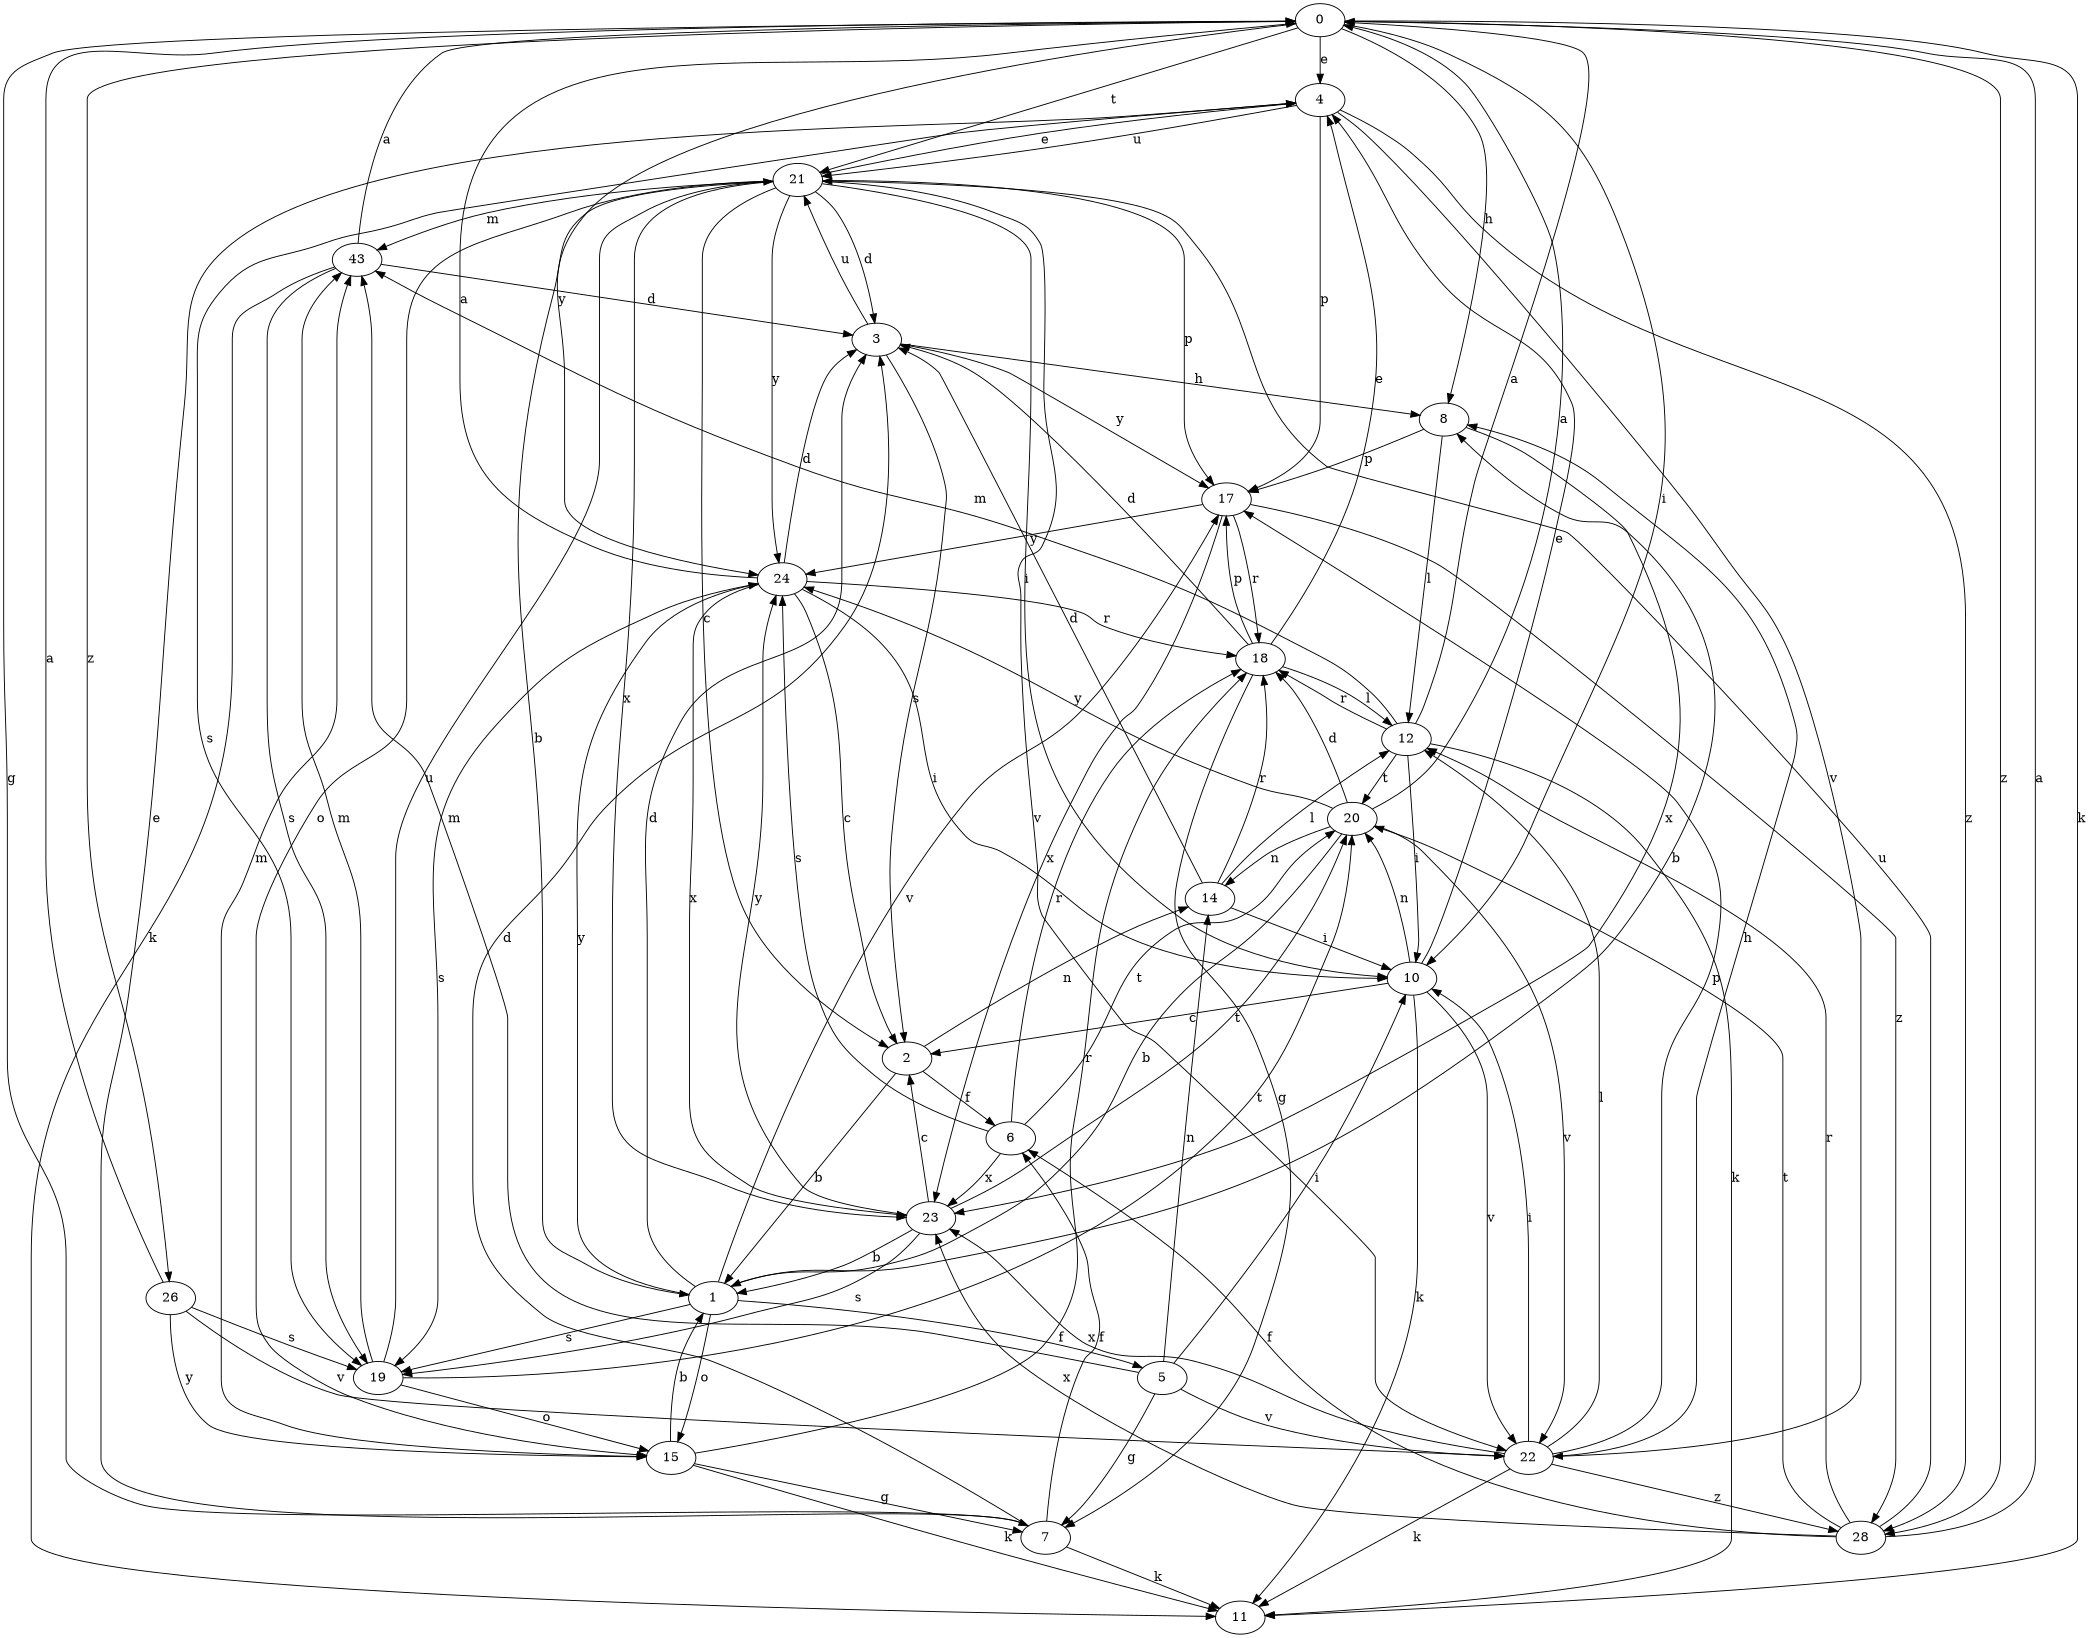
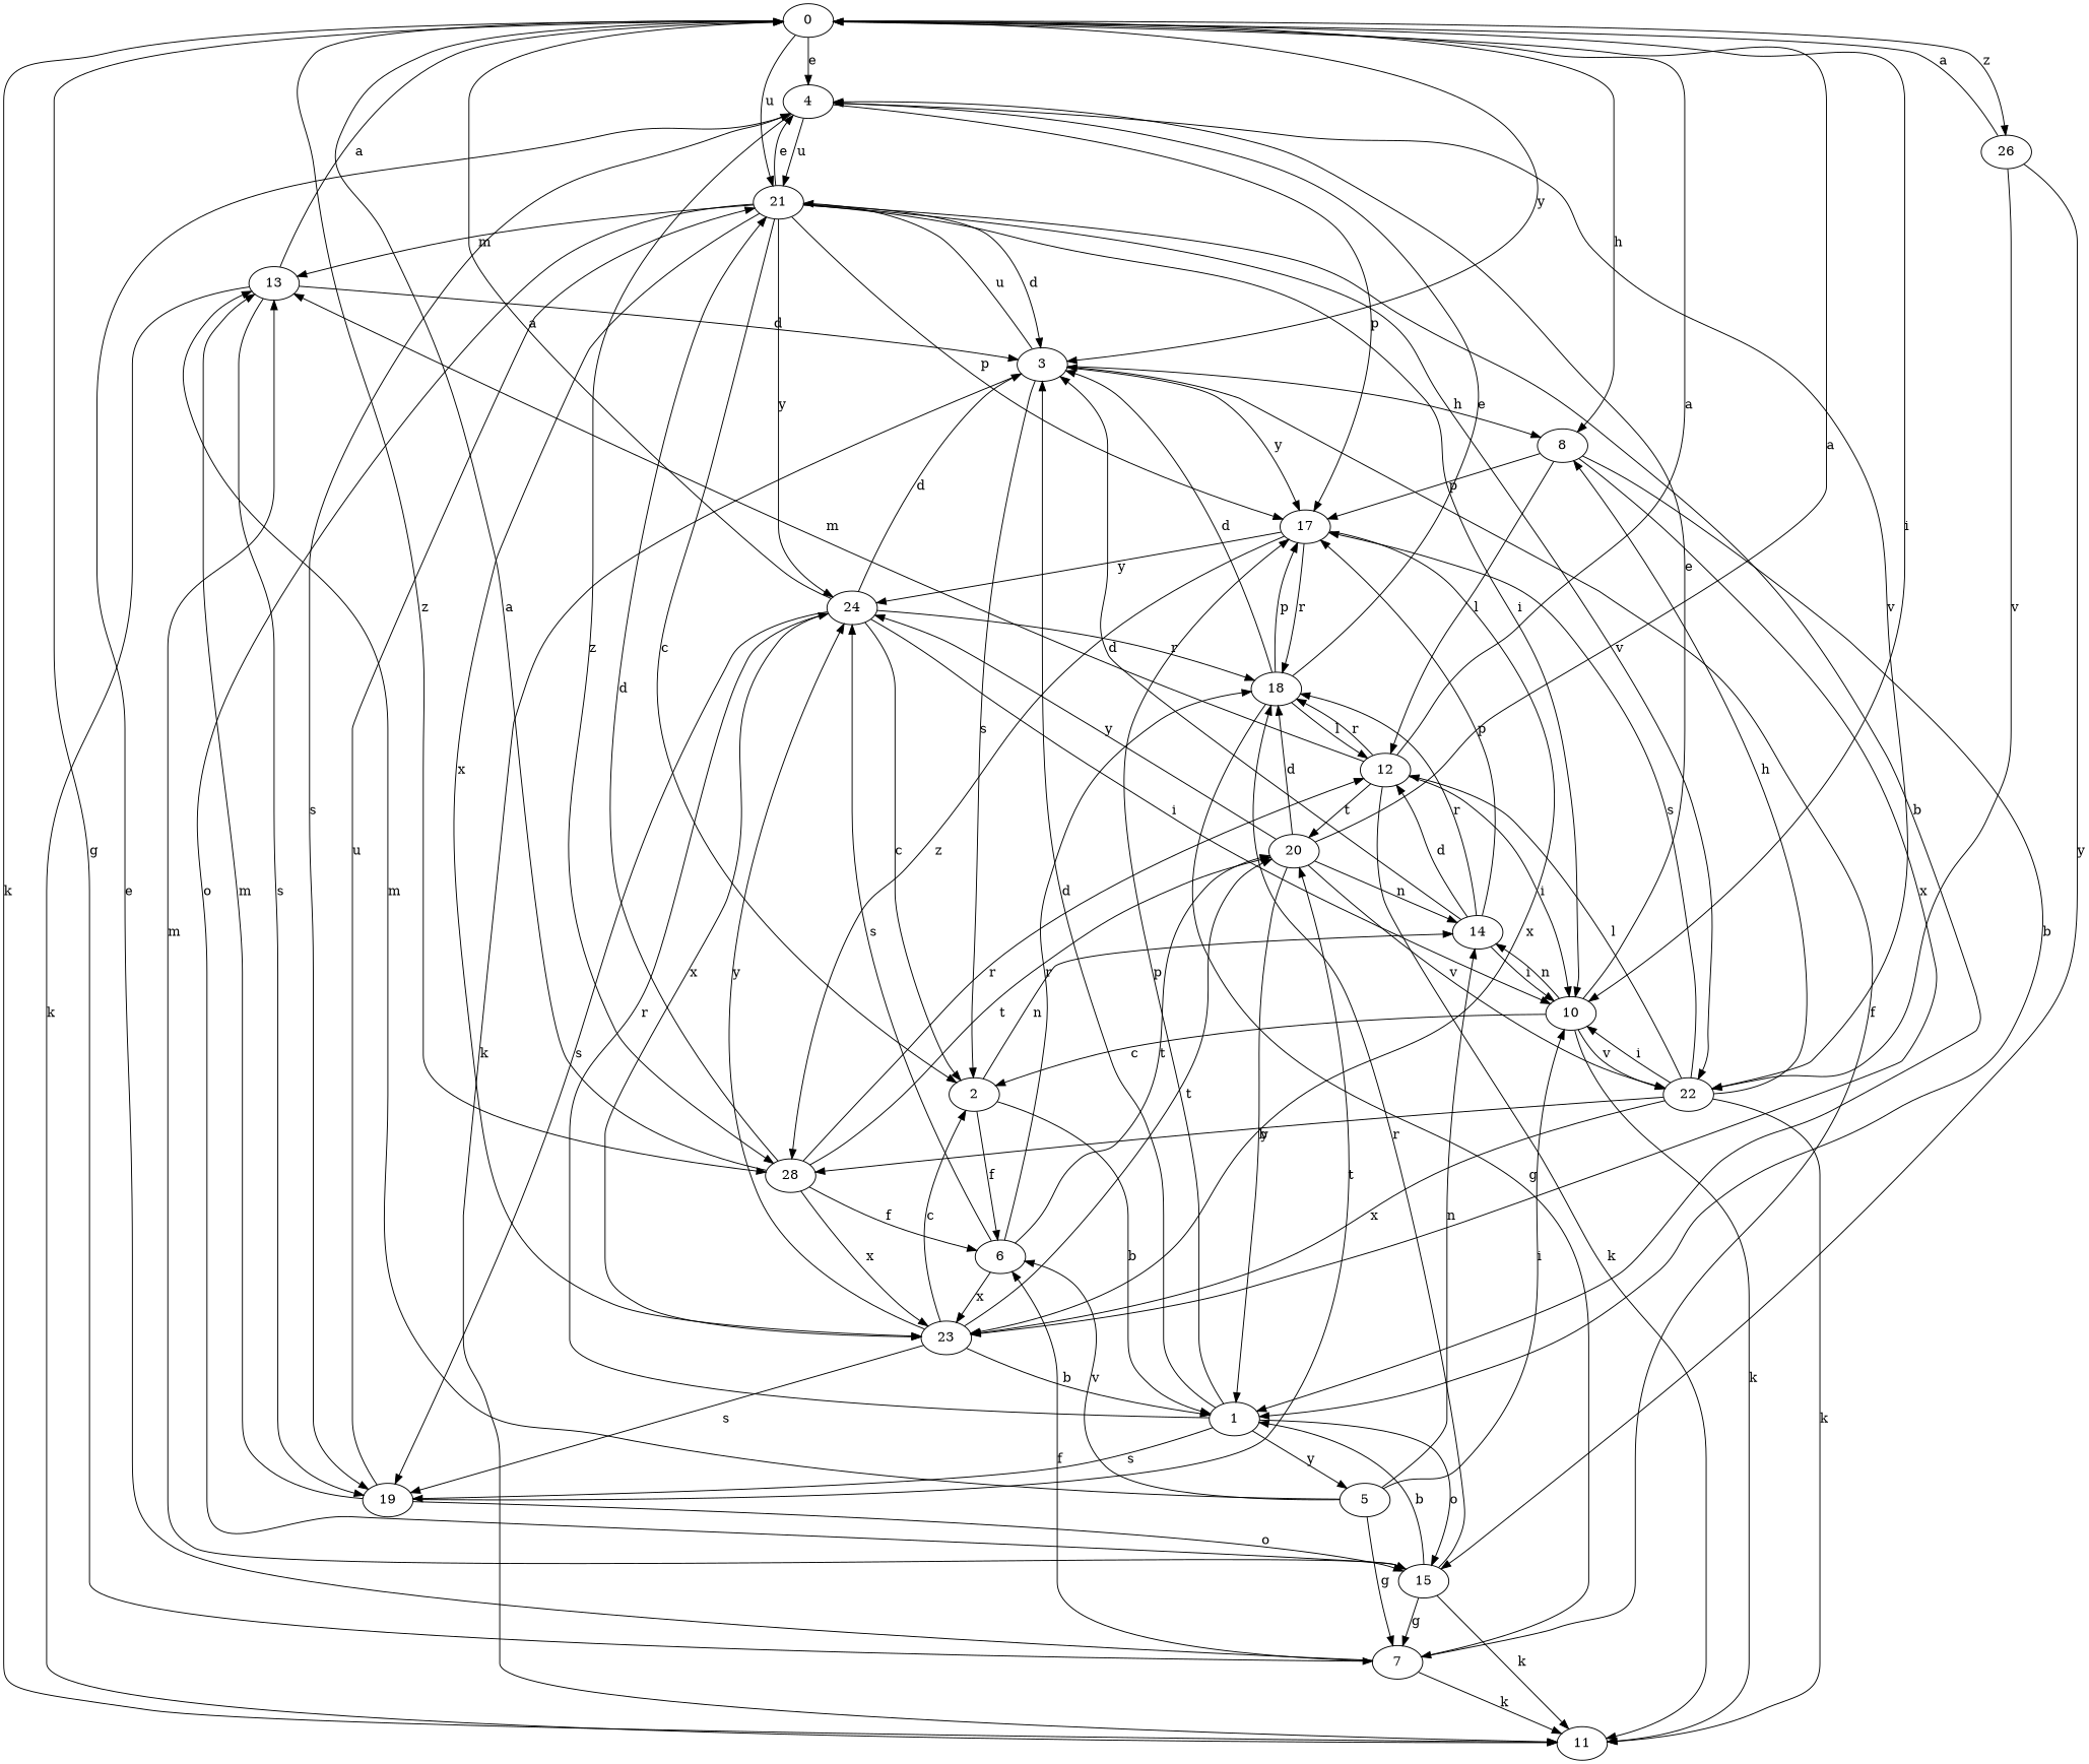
  strict digraph {
    0
    4
    7
    8
    10
    11
    21
    24
    26
    28
    17
    19
    22
    3
    6
    1
    23
    12
    2
    14
    15
-   13 [label=43]
+   13
    18
    20
    5
    0 -> 4 [label=e]
    0 -> 7 [label=g]
    0 -> 8 [label=h]
    0 -> 10 [label=i]
    0 -> 11 [label=k]
-   0 -> 21 [label=t]
-   0 -> 24 [label=y]
+   0 -> 21 [label=u]
+   0 -> 3 [label=y]
    0 -> 26 [label=z]
    0 -> 28 [label=z]
    4 -> 21 [label=u]
    4 -> 28 [label=z]
    4 -> 17 [label=p]
    4 -> 19 [label=s]
    4 -> 22 [label=v]
    7 -> 4 [label=e]
    7 -> 11 [label=k]
-   7 -> 3 [label=d]
+   7 -> 3 [label=f]
    7 -> 6 [label=f]
    8 -> 17 [label=p]
-   1 -> 8 [label=b]
+   8 -> 1 [label=b]
    8 -> 23 [label=x]
    8 -> 12 [label=l]
    10 -> 4 [label=e]
    10 -> 11 [label=k]
    10 -> 22 [label=v]
    10 -> 2 [label=c]
-   10 -> 20 [label=n]
+   10 -> 14 [label=n]
    21 -> 4 [label=e]
    21 -> 10 [label=i]
    21 -> 24 [label=y]
    21 -> 17 [label=p]
    21 -> 22 [label=v]
    21 -> 3 [label=d]
    21 -> 1 [label=b]
    21 -> 23 [label=x]
    21 -> 2 [label=c]
    21 -> 15 [label=o]
    21 -> 13 [label=m]
    24 -> 0 [label=a]
    24 -> 10 [label=i]
    24 -> 19 [label=s]
    24 -> 3 [label=d]
    24 -> 23 [label=x]
    24 -> 2 [label=c]
    24 -> 18 [label=r]
    26 -> 0 [label=a]
-   26 -> 19 [label=s]
    26 -> 22 [label=v]
    26 -> 15 [label=y]
    28 -> 0 [label=a]
-   28 -> 21 [label=u]
+   28 -> 21 [label=d]
    28 -> 6 [label=f]
    28 -> 23 [label=x]
    28 -> 12 [label=r]
    28 -> 20 [label=t]
    17 -> 24 [label=y]
    17 -> 28 [label=z]
    17 -> 23 [label=x]
    17 -> 18 [label=r]
    19 -> 21 [label=u]
    19 -> 15 [label=o]
    19 -> 13 [label=m]
    19 -> 20 [label=t]
    22 -> 8 [label=h]
    22 -> 10 [label=i]
    22 -> 11 [label=k]
-   22 -> 28 [label=z]
-   22 -> 17 [label=p]
+   22 -> 28 [label=y]
+   22 -> 17 [label=s]
    22 -> 23 [label=x]
    22 -> 12 [label=l]
    3 -> 8 [label=h]
+   3 -> 11 [label=k]
    3 -> 21 [label=u]
    3 -> 17 [label=y]
    3 -> 2 [label=s]
    6 -> 24 [label=s]
    6 -> 23 [label=x]
    6 -> 18 [label=r]
    6 -> 20 [label=t]
-   1 -> 24 [label=y]
-   1 -> 17 [label=v]
+   1 -> 24 [label=r]
+   1 -> 17 [label=p]
    1 -> 19 [label=s]
    1 -> 3 [label=d]
    1 -> 15 [label=o]
-   1 -> 5 [label=f]
+   1 -> 5 [label=y]
    23 -> 24 [label=y]
    23 -> 19 [label=s]
    23 -> 1 [label=b]
    23 -> 2 [label=c]
    23 -> 20 [label=t]
    12 -> 0 [label=a]
    12 -> 10 [label=i]
    12 -> 11 [label=k]
    12 -> 13 [label=m]
    12 -> 18 [label=r]
    12 -> 20 [label=t]
    2 -> 6 [label=f]
    2 -> 1 [label=b]
    2 -> 14 [label=n]
    14 -> 10 [label=i]
+   14 -> 17 [label=p]
    14 -> 3 [label=d]
-   14 -> 12 [label=l]
+   14 -> 12 [label=d]
    14 -> 18 [label=r]
    15 -> 7 [label=g]
    15 -> 11 [label=k]
    15 -> 1 [label=b]
    15 -> 13 [label=m]
    15 -> 18 [label=r]
    13 -> 0 [label=a]
    13 -> 11 [label=k]
    13 -> 19 [label=s]
    13 -> 3 [label=d]
    18 -> 4 [label=e]
    18 -> 7 [label=g]
    18 -> 17 [label=p]
    18 -> 3 [label=d]
    18 -> 12 [label=l]
    20 -> 0 [label=a]
    20 -> 24 [label=y]
    20 -> 22 [label=v]
    20 -> 1 [label=b]
    20 -> 14 [label=n]
    20 -> 18 [label=d]
    5 -> 7 [label=g]
    5 -> 10 [label=i]
-   5 -> 22 [label=v]
+   5 -> 6 [label=v]
    5 -> 14 [label=n]
    5 -> 13 [label=m]
  }
